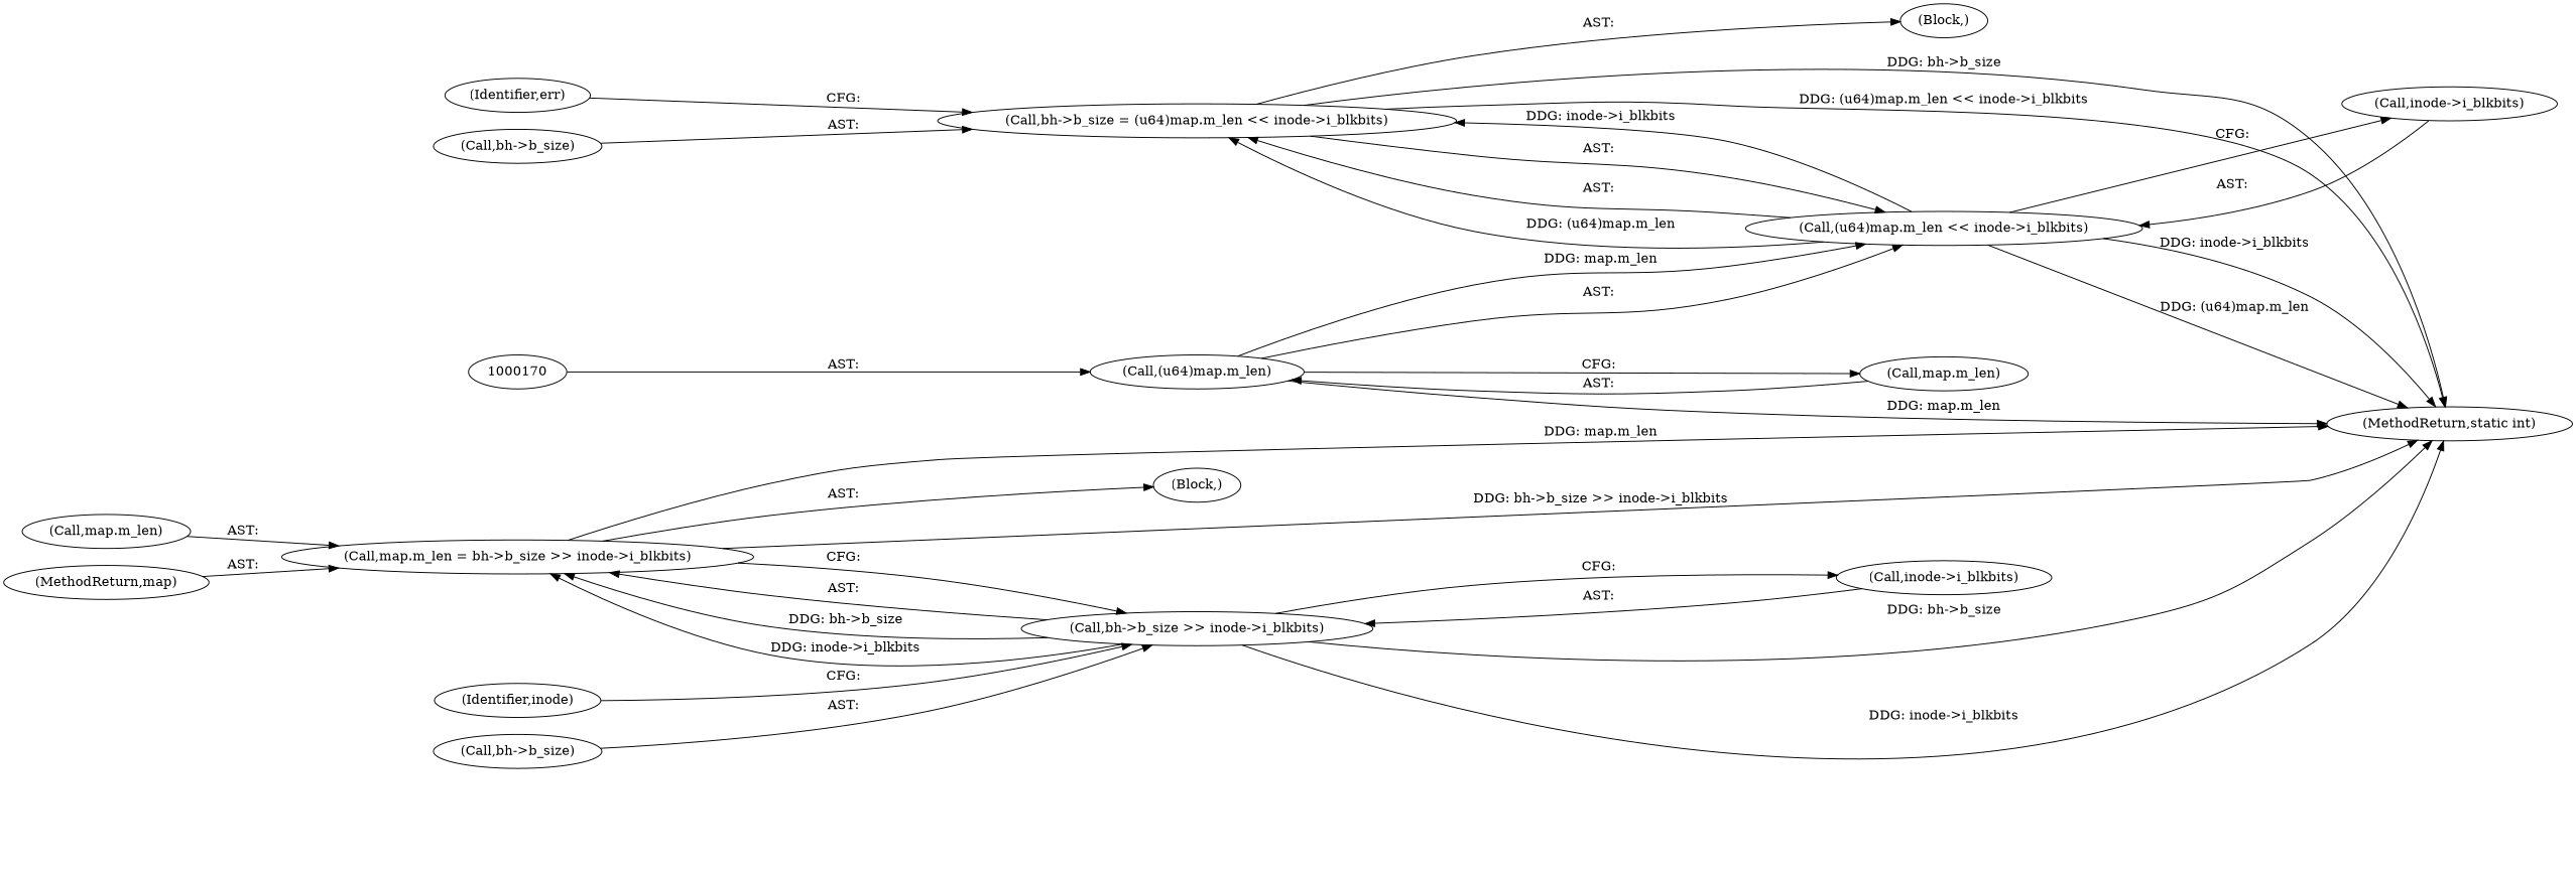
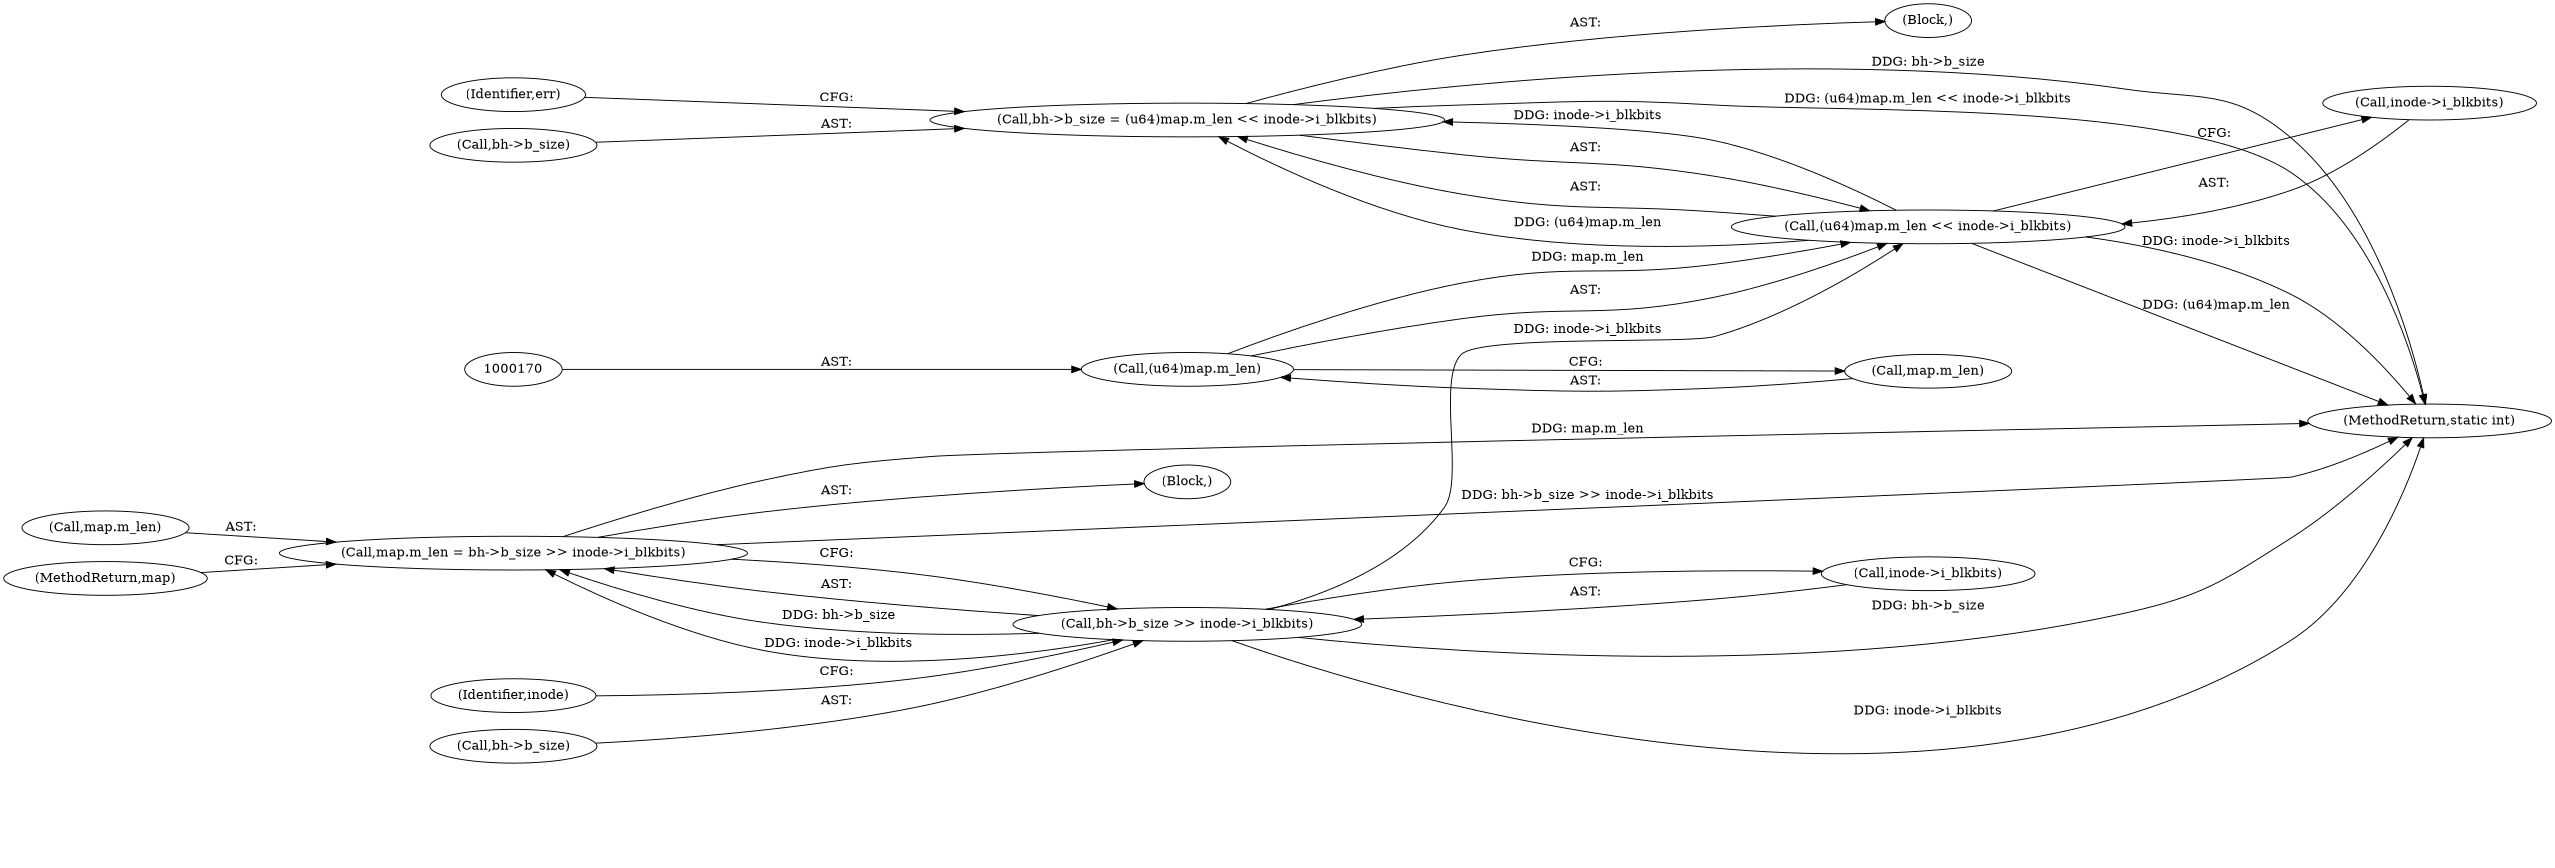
  digraph {
    rankdir=LR
    n1 [label="(Call,bh->b_size = (u64)map.m_len << inode->i_blkbits)"]
    n2 [label="(Call,(u64)map.m_len << inode->i_blkbits)"]
    n3 [label="(Block,)"]
    n4 [label="(MethodReturn,static int)"]
    n5 [label="(Call,inode->i_blkbits)"]
    n6 [label="(Call,(u64)map.m_len)"]
    n7 [label="(Call,map.m_len)"]
    n8 [label="(Call,map.m_len = bh->b_size >> inode->i_blkbits)"]
    n9 [label="(Call,bh->b_size >> inode->i_blkbits)"]
    n10 [label="(Block,)"]
    n11 [label="(Call,inode->i_blkbits)"]
    n12 [label="(Call,map.m_len)"]
    n13 [label="(Identifier,inode)"]
    n14 [label="(MethodReturn,map)"]
    n15 [label="(Call,bh->b_size)"]
    n16 [label="(Call,bh->b_size)"]
    n17 [label="(Identifier,err)"]
    1000170
    n1 -> n2 [label="AST: "]
    n1 -> n3 [label="AST: "]
    n1 -> n4 [label="DDG: (u64)map.m_len << inode->i_blkbits"]
    n1 -> n4 [label="DDG: bh->b_size"]
    n2 -> n1 [label="AST: "]
    n2 -> n1 [label="DDG: (u64)map.m_len"]
    n2 -> n1 [label="DDG: inode->i_blkbits"]
    n2 -> n4 [label="DDG: (u64)map.m_len"]
    n2 -> n4 [label="DDG: inode->i_blkbits"]
    n2 -> n5 [label="CFG: "]
    n5 -> n2 [label="AST: "]
    n6 -> n2 [label="AST: "]
    n6 -> n2 [label="DDG: map.m_len"]
-   n6 -> n4 [label="DDG: map.m_len"]
    n6 -> n7 [label="CFG: "]
    n7 -> n6 [label="AST: "]
    n8 -> n4 [label="DDG: bh->b_size >> inode->i_blkbits"]
    n8 -> n4 [label="DDG: map.m_len"]
    n8 -> n9 [label="CFG: "]
    n8 -> n10 [label="AST: "]
+   n9 -> n2 [label="DDG: inode->i_blkbits"]
    n9 -> n4 [label="DDG: inode->i_blkbits"]
    n9 -> n4 [label="DDG: bh->b_size"]
    n9 -> n8 [label="AST: "]
    n9 -> n8 [label="DDG: bh->b_size"]
    n9 -> n8 [label="DDG: inode->i_blkbits"]
    n9 -> n11 [label="CFG: "]
    n11 -> n9 [label="AST: "]
    n12 -> n8 [label="AST: "]
    n13 -> n9 [label="CFG: "]
-   n14 -> n8 [label="AST: "]
+   n14 -> n8 [label="CFG: "]
    n15 -> n9 [label="AST: "]
    n16 -> n1 [label="AST: "]
    n17 -> n1 [label="CFG: "]
    1000170 -> n6 [label="AST: "]
  }
